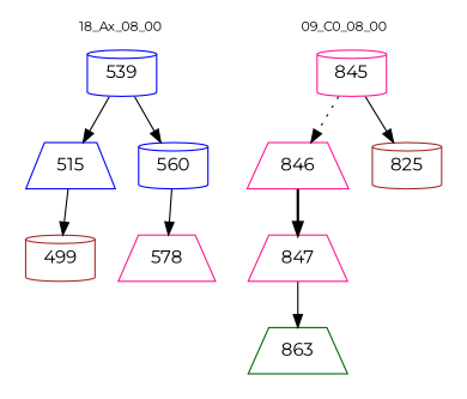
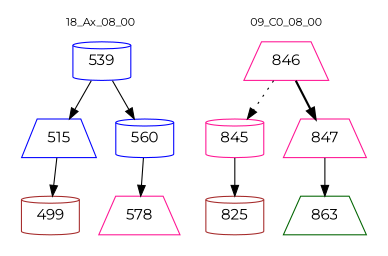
  digraph {
    fontname=Montserrat
    node [color=deeppink fontname=Montserrat shape=cylinder]
    edge [color=black fontname=Montserrat style=solid]
    n1 [color=blue label=539]
    n2 [color=blue label=515 shape=trapezium]
    n3 [color=blue label=560]
    n4 [color=brown label=499]
    n5 [label=578 shape=trapezium]
    n6 [label=846 shape=trapezium]
    n7 [label=845]
    n8 [label=847 shape=trapezium]
    n9 [color=brown label=825]
    n10 [color=darkgreen label=863 shape=trapezium]
    subgraph cluster_1 {
      color=white
      fontsize=10
      label="18_Ax_08_00"
      n1
      n2
      n3
      n4
      n5
    }
    subgraph cluster_2 {
      color=white
      fontsize=10
      label="09_C0_08_00"
      n6
      n7
      n8
      n9
      n10
    }
    n1 -> n2
    n1 -> n3
    n2 -> n4
    n3 -> n5
-   n7 -> n6 [style=dotted]
+   n6 -> n7 [style=dotted]
    n6 -> n8 [style=bold]
    n7 -> n9
    n8 -> n10
  }
